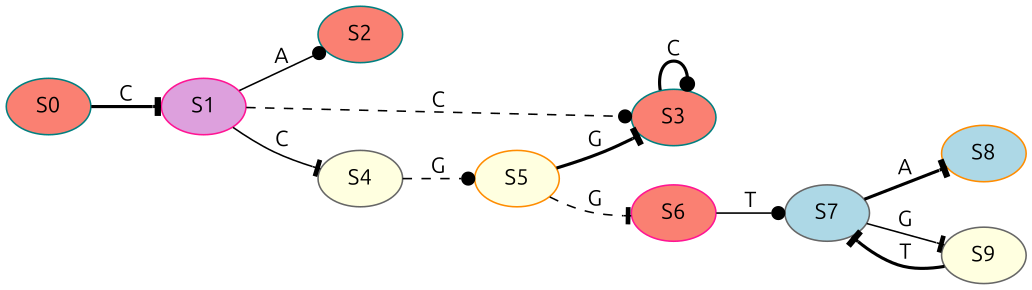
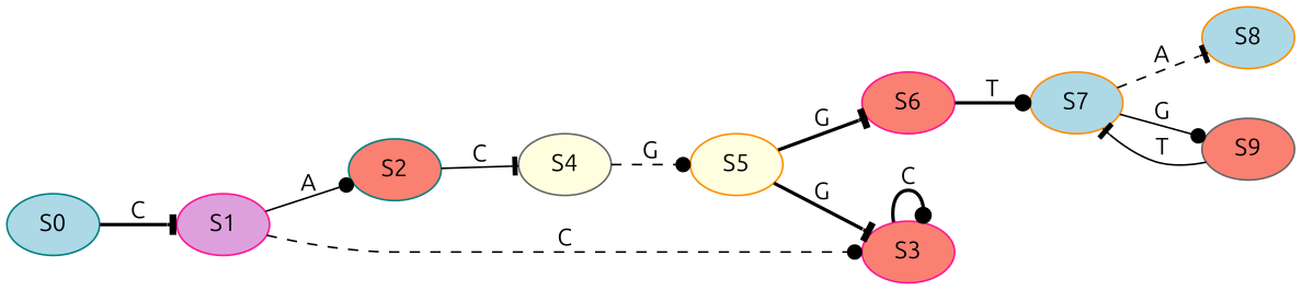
  strict digraph {
    fontname=Ubuntu
    rankdir=LR
    node [color=deeppink fillcolor=lightblue fontname=Ubuntu style=filled]
    edge [arrowhead=tee fontname=Ubuntu style=bold]
-   S0 [color=teal fillcolor=salmon]
+   S0 [color=teal]
    S1 [fillcolor=plum]
    S2 [color=teal fillcolor=salmon]
-   S3 [color=teal fillcolor=salmon]
+   S3 [fillcolor=salmon]
    S4 [color=gray40 fillcolor=lightyellow]
    S5 [color=darkorange fillcolor=lightyellow]
    S6 [fillcolor=salmon]
-   S7 [color=gray40]
+   S7 [color=darkorange]
    S8 [color=darkorange]
-   S9 [color=gray40 fillcolor=lightyellow]
+   S9 [color=gray40 fillcolor=salmon]
    S0 -> S1 [label=C]
    S1 -> S2 [arrowhead=dot label=A style=solid]
    S1 -> S3 [arrowhead=dot label=C style=dashed]
-   S1 -> S4 [label=C style=solid]
+   S2 -> S4 [label=C style=solid]
    S3 -> S3 [arrowhead=dot label=C]
    S4 -> S5 [arrowhead=dot label=G style=dashed]
    S5 -> S3 [label=G]
-   S5 -> S6 [label=G style=dashed]
-   S6 -> S7 [arrowhead=dot label=T style=solid]
-   S7 -> S8 [label=A]
-   S7 -> S9 [label=G style=solid]
-   S9 -> S7 [label=T]
+   S5 -> S6 [label=G]
+   S6 -> S7 [arrowhead=dot label=T]
+   S7 -> S8 [label=A style=dashed]
+   S7 -> S9 [arrowhead=dot label=G style=solid]
+   S9 -> S7 [label=T style=solid]
  }
